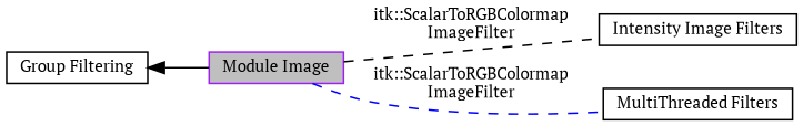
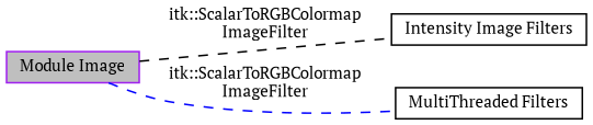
  digraph {
    fontname="PT Serif"
    rankdir=LR
    node [color=black fillcolor=white fontname="PT Serif" fontsize=10 shape=box style=filled]
    edge [color=black dir=none fontname="PT Serif" fontsize=10 labelfontname=Helvetica labelfontsize=10 shape=plaintext style=dashed]
-   n1 [height=0.2 label="Group Filtering" width=0.4]
    n2 [color=purple fillcolor=grey75 fontcolor=black height=0.2 label="Module Image" width=0.4]
    n3 [height=0.2 label="Intensity Image Filters" width=0.4]
    n4 [height=0.2 label="MultiThreaded Filters" width=0.4]
-   n1 -> n2 [dir=back style=solid]
    n2 -> n3 [label="itk::ScalarToRGBColormap\lImageFilter"]
    n2 -> n4 [color=blue label="itk::ScalarToRGBColormap\lImageFilter"]
  }
